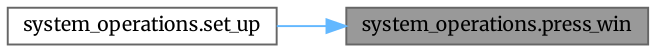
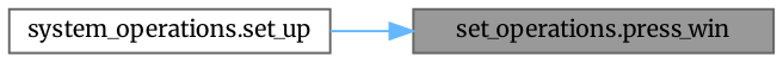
  digraph {
    rankdir=RL
    fontname=Merriweather
    node [fontname=Merriweather fontsize=10 shape=box style=filled]
-   n1 [color=gray40 fillcolor=grey60 fontcolor=black height=0.2 label="system_operations.press_win" width=0.4]
+   n1 [color=gray40 fillcolor=grey60 fontcolor=black height=0.2 label="set_operations.press_win" width=0.4]
    n2 [color=grey40 fillcolor=white height=0.2 label="system_operations.set_up" width=0.4]
    n1 -> n2 [color=steelblue1 dir=back fontname=Merriweather fontsize=10 labelfontname=Helvetica labelfontsize=10 style=solid]
  }
